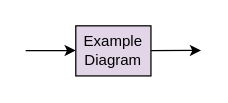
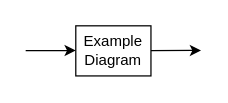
  <mxCell id="0" />
  <mxCell id="1" parent="0" />
- <mxCell id="2" value="Example Diagram" style="rounded=0;whiteSpace=wrap;html=1;fillColor=#e1d5e7;" parent="1" vertex="1"><mxGeometry x="60" y="20" width="60" height="40" as="geometry" /></mxCell>
+ <mxCell id="2" value="Example Diagram" style="rounded=0;whiteSpace=wrap;html=1;" parent="1" vertex="1"><mxGeometry x="60" y="20" width="60" height="40" as="geometry" /></mxCell>
  <mxCell id="3" value="" style="endArrow=classic;html=1;" parent="1" edge="1"><mxGeometry width="50" height="50" relative="1" as="geometry"><mxPoint x="120" y="39.81" as="sourcePoint" /><mxPoint x="160" y="39.63" as="targetPoint" /></mxGeometry></mxCell>
  <mxCell id="4" value="" style="endArrow=classic;html=1;" edge="1" parent="1"><mxGeometry width="50" height="50" relative="1" as="geometry"><mxPoint x="20" y="39.89" as="sourcePoint" /><mxPoint x="60" y="39.71" as="targetPoint" /></mxGeometry></mxCell>
